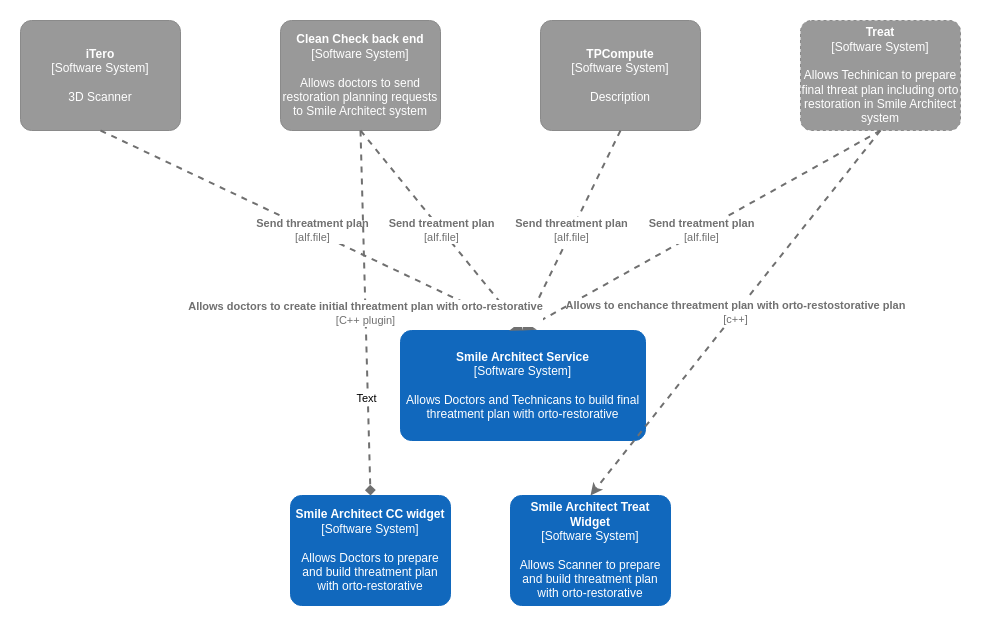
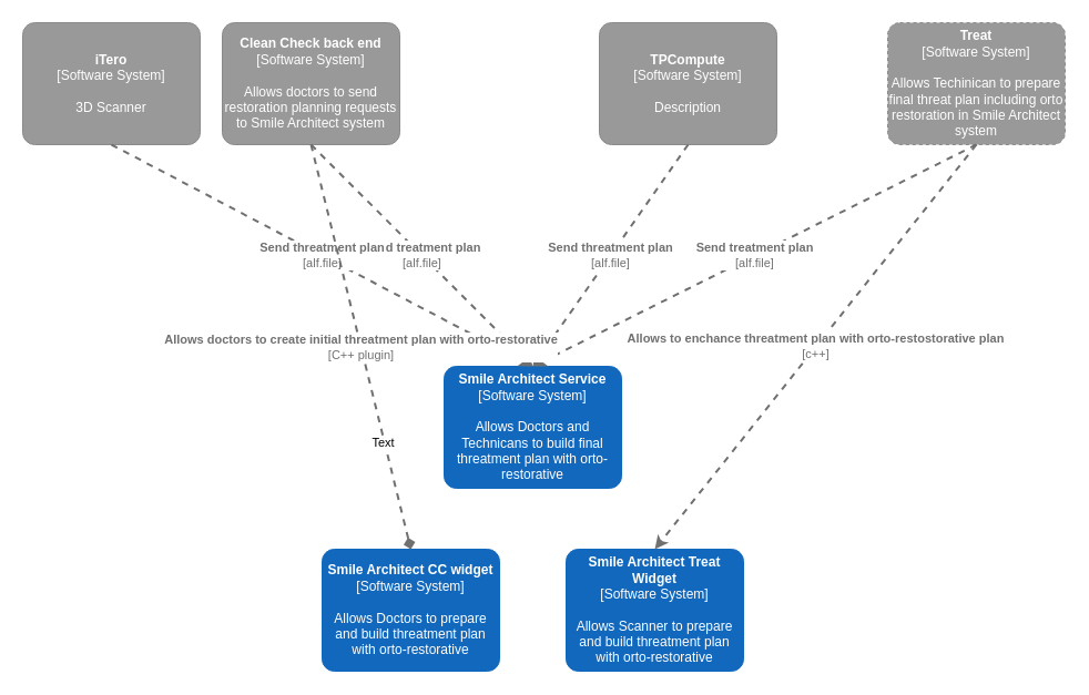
  <mxCell id="0" />
  <mxCell id="1" parent="0" />
- <mxCell id="2" value="&lt;b&gt;Smile Architect Service&lt;/b&gt;&lt;div&gt;[Software System]&lt;/div&gt;&lt;br&gt;&lt;div&gt;Allows Doctors and Technicans to build final threatment plan with orto-restorative&lt;/div&gt;" style="rounded=1;whiteSpace=wrap;html=1;labelBackgroundColor=none;fillColor=#1168BD;fontColor=#ffffff;align=center;arcSize=10;strokeColor=#1168BD;metaEdit=1;metaData={&quot;c4Type&quot;:{&quot;editable&quot;:false}};points=[[0.25,0,0],[0.5,0,0],[0.75,0,0],[1,0.25,0],[1,0.5,0],[1,0.75,0],[0.75,1,0],[0.5,1,0],[0.25,1,0],[0,0.75,0],[0,0.5,0],[0,0.25,0]];" vertex="1" parent="1"><mxGeometry x="400" y="330" width="245" height="110.0" as="geometry" /></mxCell>
+ <mxCell id="2" value="&lt;b&gt;Smile Architect Service&lt;/b&gt;&lt;div&gt;[Software System]&lt;/div&gt;&lt;br&gt;&lt;div&gt;Allows Doctors and Technicans to build final threatment plan with orto-restorative&lt;/div&gt;" style="rounded=1;whiteSpace=wrap;html=1;labelBackgroundColor=none;fillColor=#1168BD;fontColor=#ffffff;align=center;arcSize=10;strokeColor=#1168BD;metaEdit=1;metaData={&quot;c4Type&quot;:{&quot;editable&quot;:false}};points=[[0.25,0,0],[0.5,0,0],[0.75,0,0],[1,0.25,0],[1,0.5,0],[1,0.75,0],[0.75,1,0],[0.5,1,0],[0.25,1,0],[0,0.75,0],[0,0.5,0],[0,0.25,0]];" vertex="1" parent="1"><mxGeometry x="400" y="330" width="160" height="110.0" as="geometry" /></mxCell>
  <mxCell id="3" value="&lt;b&gt;iTero&lt;/b&gt;&lt;div&gt;[Software System]&lt;/div&gt;&lt;br&gt;&lt;div&gt;3D Scanner&lt;/div&gt;" style="rounded=1;whiteSpace=wrap;html=1;labelBackgroundColor=none;fillColor=#999999;fontColor=#ffffff;align=center;arcSize=10;strokeColor=#8A8A8A;metaEdit=1;metaData={&quot;c4Type&quot;:{&quot;editable&quot;:false}};points=[[0.25,0,0],[0.5,0,0],[0.75,0,0],[1,0.25,0],[1,0.5,0],[1,0.75,0],[0.75,1,0],[0.5,1,0],[0.25,1,0],[0,0.75,0],[0,0.5,0],[0,0.25,0]];" vertex="1" parent="1"><mxGeometry x="20" width="160" height="110.0" as="geometry" y="20" /></mxCell>
- <mxCell id="4" value="&lt;b&gt;Clean Check back end&lt;/b&gt;&lt;div&gt;[Software System]&lt;/div&gt;&lt;br&gt;&lt;div&gt;Allows doctors to send restoration planning requests to Smile Architect system&lt;/div&gt;" style="rounded=1;whiteSpace=wrap;html=1;labelBackgroundColor=none;fillColor=#999999;fontColor=#ffffff;align=center;arcSize=10;strokeColor=#8A8A8A;metaEdit=1;metaData={&quot;c4Type&quot;:{&quot;editable&quot;:false}};points=[[0.25,0,0],[0.5,0,0],[0.75,0,0],[1,0.25,0],[1,0.5,0],[1,0.75,0],[0.75,1,0],[0.5,1,0],[0.25,1,0],[0,0.75,0],[0,0.5,0],[0,0.25,0]];" vertex="1" parent="1"><mxGeometry x="280" width="160" height="110.0" as="geometry" y="20" /></mxCell>
+ <mxCell id="4" value="&lt;b&gt;Clean Check back end&lt;/b&gt;&lt;div&gt;[Software System]&lt;/div&gt;&lt;br&gt;&lt;div&gt;Allows doctors to send restoration planning requests to Smile Architect system&lt;/div&gt;" style="rounded=1;whiteSpace=wrap;html=1;labelBackgroundColor=none;fillColor=#999999;fontColor=#ffffff;align=center;arcSize=10;strokeColor=#8A8A8A;metaEdit=1;metaData={&quot;c4Type&quot;:{&quot;editable&quot;:false}};points=[[0.25,0,0],[0.5,0,0],[0.75,0,0],[1,0.25,0],[1,0.5,0],[1,0.75,0],[0.75,1,0],[0.5,1,0],[0.25,1,0],[0,0.75,0],[0,0.5,0],[0,0.25,0]];" vertex="1" parent="1"><mxGeometry x="200" y="20" width="160" height="110.0" as="geometry" /></mxCell>
  <mxCell id="5" value="&lt;b&gt;TPCompute&lt;/b&gt;&lt;div&gt;[Software System]&lt;/div&gt;&lt;br&gt;&lt;div&gt;Description&lt;/div&gt;" style="rounded=1;whiteSpace=wrap;html=1;labelBackgroundColor=none;fillColor=#999999;fontColor=#ffffff;align=center;arcSize=10;strokeColor=#8A8A8A;metaEdit=1;metaData={&quot;c4Type&quot;:{&quot;editable&quot;:false}};points=[[0.25,0,0],[0.5,0,0],[0.75,0,0],[1,0.25,0],[1,0.5,0],[1,0.75,0],[0.75,1,0],[0.5,1,0],[0.25,1,0],[0,0.75,0],[0,0.5,0],[0,0.25,0]];" vertex="1" parent="1"><mxGeometry x="540" width="160" height="110.0" as="geometry" y="20" /></mxCell>
  <mxCell id="6" value="&lt;b&gt;Treat&lt;/b&gt;&lt;div&gt;[Software System]&lt;/div&gt;&lt;br&gt;&lt;div&gt;Allows Techinican to prepare final threat plan including orto restoration in Smile Architect system&lt;/div&gt;" style="rounded=1;whiteSpace=wrap;html=1;labelBackgroundColor=none;fillColor=#999999;fontColor=#ffffff;align=center;arcSize=10;strokeColor=#8A8A8A;metaEdit=1;metaData={&quot;c4Type&quot;:{&quot;editable&quot;:false}};points=[[0.25,0,0],[0.5,0,0],[0.75,0,0],[1,0.25,0],[1,0.5,0],[1,0.75,0],[0.75,1,0],[0.5,1,0],[0.25,1,0],[0,0.75,0],[0,0.5,0],[0,0.25,0]];dashed=1;" vertex="1" parent="1"><mxGeometry x="800" width="160" height="110.0" as="geometry" y="20" /></mxCell>
  <mxCell id="7" value="&lt;div style=&quot;text-align: left&quot;&gt;&lt;div style=&quot;text-align: center&quot;&gt;&lt;b&gt;Send treatment plan&lt;/b&gt;&lt;/div&gt;&lt;div style=&quot;text-align: center&quot;&gt;[alf.file]&lt;/div&gt;&lt;/div&gt;" style="edgeStyle=none;rounded=0;html=1;entryX=0.5;entryY=0;jettySize=auto;orthogonalLoop=1;strokeColor=#707070;strokeWidth=2;fontColor=#707070;jumpStyle=none;dashed=1;metaEdit=1;metaData={&quot;c4Type&quot;:{&quot;editable&quot;:false}};exitX=0.5;exitY=1;exitDx=0;exitDy=0;exitPerimeter=0;entryDx=0;entryDy=0;entryPerimeter=0;" edge="1" parent="1" source="4" target="2"><mxGeometry width="160" relative="1" as="geometry"><mxPoint x="350" y="170" as="sourcePoint" /><mxPoint x="510" y="170" as="targetPoint" /></mxGeometry></mxCell>
  <mxCell id="8" value="&lt;div style=&quot;text-align: left&quot;&gt;&lt;div style=&quot;text-align: center&quot;&gt;&lt;b&gt;Send threatment plan&lt;/b&gt;&lt;/div&gt;&lt;div style=&quot;text-align: center&quot;&gt;[alf.file]&lt;/div&gt;&lt;/div&gt;" style="edgeStyle=none;rounded=0;html=1;entryX=0.5;entryY=0;jettySize=auto;orthogonalLoop=1;strokeColor=#707070;strokeWidth=2;fontColor=#707070;jumpStyle=none;dashed=1;metaEdit=1;metaData={&quot;c4Type&quot;:{&quot;editable&quot;:false}};exitX=0.5;exitY=1;exitDx=0;exitDy=0;exitPerimeter=0;entryDx=0;entryDy=0;entryPerimeter=0;" edge="1" parent="1" source="3" target="2"><mxGeometry width="160" relative="1" as="geometry"><mxPoint x="220" y="230" as="sourcePoint" /><mxPoint x="380" y="230" as="targetPoint" /></mxGeometry></mxCell>
  <mxCell id="9" value="&lt;div style=&quot;text-align: left&quot;&gt;&lt;div style=&quot;text-align: center&quot;&gt;&lt;b&gt;Send threatment plan&lt;/b&gt;&lt;/div&gt;&lt;div style=&quot;text-align: center&quot;&gt;[alf.file]&lt;/div&gt;&lt;/div&gt;" style="edgeStyle=none;rounded=0;html=1;entryX=0.5;entryY=0;jettySize=auto;orthogonalLoop=1;strokeColor=#707070;strokeWidth=2;fontColor=#707070;jumpStyle=none;dashed=1;metaEdit=1;metaData={&quot;c4Type&quot;:{&quot;editable&quot;:false}};exitX=0.5;exitY=1;exitDx=0;exitDy=0;exitPerimeter=0;entryDx=0;entryDy=0;entryPerimeter=0;" edge="1" parent="1" source="5" target="2"><mxGeometry width="160" relative="1" as="geometry"><mxPoint x="550" y="200" as="sourcePoint" /><mxPoint x="710" y="200" as="targetPoint" /></mxGeometry></mxCell>
  <mxCell id="10" value="&lt;div style=&quot;text-align: left&quot;&gt;&lt;div style=&quot;text-align: center&quot;&gt;&lt;b&gt;Send treatment plan&lt;/b&gt;&lt;/div&gt;&lt;div style=&quot;text-align: center&quot;&gt;[alf.file]&lt;/div&gt;&lt;/div&gt;" style="edgeStyle=none;rounded=0;html=1;entryX=0.5;entryY=0;jettySize=auto;orthogonalLoop=1;strokeColor=#707070;strokeWidth=2;fontColor=#707070;jumpStyle=none;dashed=1;metaEdit=1;metaData={&quot;c4Type&quot;:{&quot;editable&quot;:false}};exitX=0.5;exitY=1;exitDx=0;exitDy=0;exitPerimeter=0;entryDx=0;entryDy=0;entryPerimeter=0;" edge="1" parent="1" source="6" target="2"><mxGeometry width="160" relative="1" as="geometry"><mxPoint x="670" y="240" as="sourcePoint" /><mxPoint x="830" y="240" as="targetPoint" /></mxGeometry></mxCell>
  <mxCell id="11" value="&lt;b&gt;Smile Architect Treat Widget &lt;/b&gt;&lt;div&gt;[Software System]&lt;/div&gt;&lt;br&gt;&lt;div&gt;Allows Scanner to prepare and build threatment plan with orto-restorative&lt;/div&gt;" style="rounded=1;whiteSpace=wrap;html=1;labelBackgroundColor=none;fillColor=#1168BD;fontColor=#ffffff;align=center;arcSize=10;strokeColor=#1168BD;metaEdit=1;metaData={&quot;c4Type&quot;:{&quot;editable&quot;:false}};points=[[0.25,0,0],[0.5,0,0],[0.75,0,0],[1,0.25,0],[1,0.5,0],[1,0.75,0],[0.75,1,0],[0.5,1,0],[0.25,1,0],[0,0.75,0],[0,0.5,0],[0,0.25,0]];" vertex="1" parent="1"><mxGeometry x="510" y="495" width="160" height="110.0" as="geometry" /></mxCell>
  <mxCell id="12" value="&lt;div style=&quot;text-align: left&quot;&gt;&lt;div style=&quot;text-align: center&quot;&gt;&lt;b&gt;Allows to enchance threatment plan with orto-restostorative plan&lt;/b&gt;&lt;/div&gt;&lt;div style=&quot;text-align: center&quot;&gt;[c++]&lt;/div&gt;&lt;/div&gt;" style="edgeStyle=none;rounded=0;html=1;entryX=0.5;entryY=0;jettySize=auto;orthogonalLoop=1;strokeColor=#707070;strokeWidth=2;fontColor=#707070;jumpStyle=none;dashed=1;metaEdit=1;metaData={&quot;c4Type&quot;:{&quot;editable&quot;:false}};exitX=0.5;exitY=1;exitDx=0;exitDy=0;exitPerimeter=0;entryDx=0;entryDy=0;entryPerimeter=0;" edge="1" parent="1" source="6" target="11"><mxGeometry width="160" relative="1" as="geometry"><mxPoint x="940" y="220" as="sourcePoint" /><mxPoint x="1100" y="220" as="targetPoint" /></mxGeometry></mxCell>
  <mxCell id="13" value="&lt;b&gt;Smile Architect CC widget&lt;/b&gt;&lt;div&gt;[Software System]&lt;/div&gt;&lt;br&gt;&lt;div&gt;Allows Doctors to prepare and build threatment plan with orto-restorative&lt;/div&gt;" style="rounded=1;whiteSpace=wrap;html=1;labelBackgroundColor=none;fillColor=#1168BD;fontColor=#ffffff;align=center;arcSize=10;strokeColor=#1168BD;metaEdit=1;metaData={&quot;c4Type&quot;:{&quot;editable&quot;:false}};points=[[0.25,0,0],[0.5,0,0],[0.75,0,0],[1,0.25,0],[1,0.5,0],[1,0.75,0],[0.75,1,0],[0.5,1,0],[0.25,1,0],[0,0.75,0],[0,0.5,0],[0,0.25,0]];" vertex="1" parent="1"><mxGeometry x="290" y="495" width="160" height="110.0" as="geometry" /></mxCell>
  <mxCell id="14" value="&lt;div style=&quot;text-align: left&quot;&gt;&lt;div style=&quot;text-align: center&quot;&gt;&lt;b&gt;Allows doctors to create initial threatment plan with orto-restorative&lt;/b&gt;&lt;/div&gt;&lt;div style=&quot;text-align: center&quot;&gt;[C++ plugin]&lt;/div&gt;&lt;/div&gt;" style="edgeStyle=none;rounded=0;html=1;entryX=0.5;entryY=0;jettySize=auto;orthogonalLoop=1;strokeColor=#707070;strokeWidth=2;fontColor=#707070;jumpStyle=none;dashed=1;metaEdit=1;metaData={&quot;c4Type&quot;:{&quot;editable&quot;:false}};exitX=0.5;exitY=1;exitDx=0;exitDy=0;exitPerimeter=0;entryDx=0;entryDy=0;entryPerimeter=0;endArrow=diamond;" edge="1" parent="1" source="4" target="13"><mxGeometry width="160" relative="1" as="geometry"><mxPoint x="90" y="240" as="sourcePoint" /><mxPoint x="250" y="240" as="targetPoint" /></mxGeometry></mxCell>
  <mxCell id="15" value="Text" style="edgeLabel;html=1;align=center;verticalAlign=middle;resizable=0;points=[];" vertex="1" connectable="0" parent="14"><mxGeometry x="0.475" y="-1" relative="1" as="geometry"><mxPoint x="-1" y="-1" as="offset" /></mxGeometry></mxCell>
